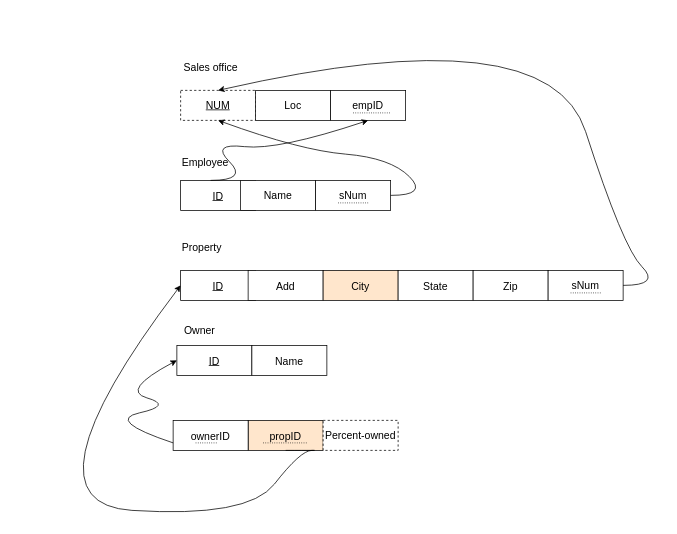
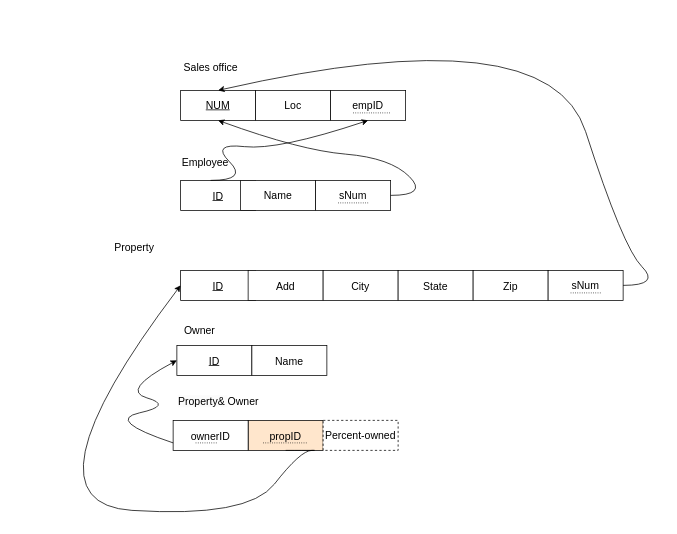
  <mxCell id="0" />
  <mxCell id="1" parent="0" />
  <mxCell id="2" value="&lt;p dir=&quot;RTL&quot; align=&quot;center&quot; class=&quot;MsoNormal&quot;&gt;Sales office&lt;/p&gt;" style="text;html=1;align=center;verticalAlign=middle;resizable=0;points=[];autosize=1;strokeColor=none;fillColor=none;fontSize=14;" parent="1" vertex="1"><mxGeometry x="230" y="60" width="100" height="60" as="geometry" /></mxCell>
- <mxCell id="3" value="&lt;u style=&quot;border-color: var(--border-color); background-color: initial;&quot;&gt;&lt;font style=&quot;font-size: 14px;&quot;&gt;NUM&lt;/font&gt;&lt;/u&gt;" style="whiteSpace=wrap;html=1;align=center;dashed=1;" vertex="1" parent="1"><mxGeometry x="240" y="120" width="100" height="40" as="geometry" /></mxCell>
+ <mxCell id="3" value="&lt;u style=&quot;border-color: var(--border-color); background-color: initial;&quot;&gt;&lt;font style=&quot;font-size: 14px;&quot;&gt;NUM&lt;/font&gt;&lt;/u&gt;" style="whiteSpace=wrap;html=1;align=center;" vertex="1" parent="1"><mxGeometry x="240" y="120" width="100" height="40" as="geometry" /></mxCell>
  <mxCell id="4" value="&lt;p style=&quot;direction: ltr; unicode-bidi: embed;&quot; align=&quot;center&quot; class=&quot;MsoNormal&quot;&gt;Loc&lt;/p&gt;" style="whiteSpace=wrap;html=1;align=center;fontSize=14;" vertex="1" parent="1"><mxGeometry x="340" y="120" width="100" height="40" as="geometry" /></mxCell>
  <mxCell id="5" value="&lt;p style=&quot;text-align:center&quot; dir=&quot;RTL&quot; align=&quot;center&quot; class=&quot;MsoNormal&quot;&gt;&lt;font style=&quot;font-size: 14px;&quot;&gt;Employee&lt;/font&gt;&lt;/p&gt;" style="text;whiteSpace=wrap;html=1;fontSize=18;" vertex="1" parent="1"><mxGeometry x="240" y="180" width="80" height="50" as="geometry" /></mxCell>
  <mxCell id="6" value="&lt;p style=&quot;direction: ltr; unicode-bidi: embed;&quot; align=&quot;center&quot; class=&quot;MsoNormal&quot;&gt;&lt;u&gt;&lt;font style=&quot;font-size: 14px;&quot;&gt;ID&lt;/font&gt;&lt;/u&gt;&lt;/p&gt;" style="whiteSpace=wrap;html=1;align=center;fontSize=18;" vertex="1" parent="1"><mxGeometry x="240" y="240" width="100" height="40" as="geometry" /></mxCell>
  <mxCell id="7" value="&lt;p style=&quot;direction: ltr; unicode-bidi: embed;&quot; align=&quot;center&quot; class=&quot;MsoNormal&quot;&gt;Name&lt;/p&gt;" style="whiteSpace=wrap;html=1;align=center;fontSize=14;" vertex="1" parent="1"><mxGeometry x="320" y="240" width="100" height="40" as="geometry" /></mxCell>
  <mxCell id="8" value="&lt;p style=&quot;direction: ltr; unicode-bidi: embed;&quot; align=&quot;center&quot; class=&quot;MsoNormal&quot;&gt;sNum&lt;/p&gt;" style="whiteSpace=wrap;html=1;align=center;fontSize=14;" vertex="1" parent="1"><mxGeometry x="420" y="240" width="100" height="40" as="geometry" /></mxCell>
- <mxCell id="9" value="&lt;p style=&quot;text-align:center&quot; dir=&quot;RTL&quot; align=&quot;center&quot; class=&quot;MsoNormal&quot;&gt;Property&lt;/p&gt;" style="text;whiteSpace=wrap;html=1;fontSize=14;" vertex="1" parent="1"><mxGeometry x="240" y="300" width="90" height="50" as="geometry" /></mxCell>
+ <mxCell id="9" value="&lt;p style=&quot;text-align:center&quot; dir=&quot;RTL&quot; align=&quot;center&quot; class=&quot;MsoNormal&quot;&gt;Property&lt;/p&gt;" style="text;whiteSpace=wrap;html=1;fontSize=14;" vertex="1" parent="1"><mxGeometry x="150" y="300" width="90" height="50" as="geometry" /></mxCell>
  <mxCell id="10" value="&lt;p style=&quot;direction: ltr; unicode-bidi: embed;&quot; align=&quot;center&quot; class=&quot;MsoNormal&quot;&gt;&lt;u&gt;&lt;font style=&quot;font-size: 14px;&quot;&gt;ID&lt;/font&gt;&lt;/u&gt;&lt;/p&gt;" style="whiteSpace=wrap;html=1;align=center;fontSize=18;" vertex="1" parent="1"><mxGeometry x="240" y="360" width="100" height="40" as="geometry" /></mxCell>
  <mxCell id="11" value="&lt;p style=&quot;direction: ltr; unicode-bidi: embed;&quot; align=&quot;center&quot; class=&quot;MsoNormal&quot;&gt;&lt;font style=&quot;font-size: 14px;&quot;&gt;Add&lt;/font&gt;&lt;/p&gt;" style="whiteSpace=wrap;html=1;align=center;fontSize=18;" vertex="1" parent="1"><mxGeometry x="330" y="360" width="100" height="40" as="geometry" /></mxCell>
  <mxCell id="12" value="&lt;p dir=&quot;RTL&quot; align=&quot;center&quot; class=&quot;MsoNormal&quot;&gt;Owner&lt;/p&gt;" style="text;html=1;align=center;verticalAlign=middle;resizable=0;points=[];autosize=1;strokeColor=none;fillColor=none;fontSize=14;" vertex="1" parent="1"><mxGeometry x="235" y="410" width="60" height="60" as="geometry" /></mxCell>
  <mxCell id="13" value="&lt;p style=&quot;direction: ltr; unicode-bidi: embed;&quot; align=&quot;center&quot; class=&quot;MsoNormal&quot;&gt;&lt;u&gt;&lt;font style=&quot;font-size: 14px;&quot;&gt;ID&lt;/font&gt;&lt;/u&gt;&lt;/p&gt;" style="whiteSpace=wrap;html=1;align=center;fontSize=18;" vertex="1" parent="1"><mxGeometry x="235" y="460" width="100" height="40" as="geometry" /></mxCell>
  <mxCell id="14" value="&lt;p style=&quot;direction: ltr; unicode-bidi: embed;&quot; align=&quot;center&quot; class=&quot;MsoNormal&quot;&gt;&lt;font style=&quot;font-size: 14px;&quot;&gt;Name&lt;/font&gt;&lt;/p&gt;" style="whiteSpace=wrap;html=1;align=center;fontSize=18;" vertex="1" parent="1"><mxGeometry x="335" y="460" width="100" height="40" as="geometry" /></mxCell>
- <mxCell id="15" value="&lt;p style=&quot;direction: ltr; unicode-bidi: embed;&quot; align=&quot;center&quot; class=&quot;MsoNormal&quot;&gt;&lt;font style=&quot;font-size: 14px;&quot;&gt;City&lt;/font&gt;&lt;/p&gt;" style="whiteSpace=wrap;html=1;align=center;fontSize=18;fillColor=#ffe6cc;" vertex="1" parent="1"><mxGeometry x="430" y="360" width="100" height="40" as="geometry" /></mxCell>
+ <mxCell id="15" value="&lt;p style=&quot;direction: ltr; unicode-bidi: embed;&quot; align=&quot;center&quot; class=&quot;MsoNormal&quot;&gt;&lt;font style=&quot;font-size: 14px;&quot;&gt;City&lt;/font&gt;&lt;/p&gt;" style="whiteSpace=wrap;html=1;align=center;fontSize=18;" vertex="1" parent="1"><mxGeometry x="430" y="360" width="100" height="40" as="geometry" /></mxCell>
  <mxCell id="16" value="&lt;p align=&quot;center&quot; class=&quot;MsoNormal&quot;&gt;&lt;br&gt;&lt;/p&gt;" style="text;whiteSpace=wrap;html=1;fontSize=14;" vertex="1" parent="1"><mxGeometry x="560" y="380" width="60" height="70" as="geometry" /></mxCell>
  <mxCell id="17" value="&lt;p style=&quot;direction: ltr; unicode-bidi: embed;&quot; align=&quot;center&quot; class=&quot;MsoNormal&quot;&gt;&lt;font style=&quot;font-size: 14px;&quot;&gt;State&lt;/font&gt;&lt;br&gt;&lt;/p&gt;" style="whiteSpace=wrap;html=1;align=center;fontSize=18;" vertex="1" parent="1"><mxGeometry x="530" y="360" width="100" height="40" as="geometry" /></mxCell>
  <mxCell id="18" value="&lt;p align=&quot;center&quot; class=&quot;MsoNormal&quot;&gt;&lt;br&gt;&lt;/p&gt;" style="text;whiteSpace=wrap;html=1;fontSize=14;" vertex="1" parent="1"><mxGeometry x="700" y="410" width="50" height="70" as="geometry" /></mxCell>
  <mxCell id="19" value="&lt;p style=&quot;direction: ltr; unicode-bidi: embed;&quot; align=&quot;center&quot; class=&quot;MsoNormal&quot;&gt;&lt;font style=&quot;font-size: 14px;&quot;&gt;Zip&lt;/font&gt;&lt;br&gt;&lt;/p&gt;" style="whiteSpace=wrap;html=1;align=center;fontSize=18;" vertex="1" parent="1"><mxGeometry x="630" y="360" width="100" height="40" as="geometry" /></mxCell>
  <mxCell id="20" value="" style="endArrow=none;html=1;rounded=0;dashed=1;dashPattern=1 2;fontSize=14;" edge="1" parent="1"><mxGeometry relative="1" as="geometry"><mxPoint x="450" y="270" as="sourcePoint" /><mxPoint x="490" y="270" as="targetPoint" /></mxGeometry></mxCell>
  <mxCell id="21" value="" style="curved=1;endArrow=classic;html=1;rounded=0;fontSize=14;entryX=0.5;entryY=1;entryDx=0;entryDy=0;" edge="1" parent="1" target="3"><mxGeometry width="50" height="50" relative="1" as="geometry"><mxPoint x="520" y="260" as="sourcePoint" /><mxPoint x="570" y="210" as="targetPoint" /><Array as="points"><mxPoint x="570" y="260" /><mxPoint x="520" y="210" /><mxPoint x="400" y="200" /></Array></mxGeometry></mxCell>
  <mxCell id="22" value="&lt;p style=&quot;direction: ltr; unicode-bidi: embed;&quot; align=&quot;center&quot; class=&quot;MsoNormal&quot;&gt;empID&lt;/p&gt;" style="whiteSpace=wrap;html=1;align=center;fontSize=14;" vertex="1" parent="1"><mxGeometry x="440" y="120" width="100" height="40" as="geometry" /></mxCell>
  <mxCell id="23" value="" style="endArrow=none;html=1;rounded=0;dashed=1;dashPattern=1 2;fontSize=14;" edge="1" parent="1"><mxGeometry relative="1" as="geometry"><mxPoint x="470" y="150" as="sourcePoint" /><mxPoint x="520" y="150" as="targetPoint" /></mxGeometry></mxCell>
  <mxCell id="24" value="" style="curved=1;endArrow=classic;html=1;rounded=0;fontSize=14;entryX=0.5;entryY=1;entryDx=0;entryDy=0;" edge="1" parent="1" target="22"><mxGeometry width="50" height="50" relative="1" as="geometry"><mxPoint x="280" y="240" as="sourcePoint" /><mxPoint x="330" y="190" as="targetPoint" /><Array as="points"><mxPoint x="330" y="240" /><mxPoint x="280" y="190" /><mxPoint x="370" y="200" /></Array></mxGeometry></mxCell>
  <mxCell id="25" value="&lt;p style=&quot;direction: ltr; unicode-bidi: embed;&quot; align=&quot;center&quot; class=&quot;MsoNormal&quot;&gt;sNum&lt;/p&gt;" style="whiteSpace=wrap;html=1;align=center;fontSize=14;" vertex="1" parent="1"><mxGeometry x="730" y="360" width="100" height="40" as="geometry" /></mxCell>
  <mxCell id="26" value="" style="endArrow=none;html=1;rounded=0;dashed=1;dashPattern=1 2;fontSize=14;" edge="1" parent="1"><mxGeometry relative="1" as="geometry"><mxPoint x="760" y="390" as="sourcePoint" /><mxPoint x="800" y="390" as="targetPoint" /></mxGeometry></mxCell>
  <mxCell id="27" value="" style="curved=1;endArrow=classic;html=1;rounded=0;fontSize=14;entryX=0.5;entryY=0;entryDx=0;entryDy=0;" edge="1" parent="1" target="3"><mxGeometry width="50" height="50" relative="1" as="geometry"><mxPoint x="830" y="380" as="sourcePoint" /><mxPoint x="880" y="330" as="targetPoint" /><Array as="points"><mxPoint x="880" y="380" /><mxPoint x="830" y="330" /><mxPoint x="730" y="20" /></Array></mxGeometry></mxCell>
  <mxCell id="28" value="&lt;p style=&quot;direction: ltr; unicode-bidi: embed;&quot; align=&quot;center&quot; class=&quot;MsoNormal&quot;&gt;&lt;font style=&quot;font-size: 14px;&quot;&gt;propID&lt;/font&gt;&lt;/p&gt;" style="whiteSpace=wrap;html=1;align=center;fontSize=18;fillColor=#ffe6cc;" vertex="1" parent="1"><mxGeometry x="330" y="560" width="100" height="40" as="geometry" /></mxCell>
+ <mxCell id="29" value="&lt;span style=&quot;color: rgb(0, 0, 0); font-family: Helvetica; font-size: 14px; font-style: normal; font-variant-ligatures: normal; font-variant-caps: normal; font-weight: 400; letter-spacing: normal; orphans: 2; text-align: center; text-indent: 0px; text-transform: none; widows: 2; word-spacing: 0px; -webkit-text-stroke-width: 0px; background-color: rgb(251, 251, 251); text-decoration-thickness: initial; text-decoration-style: initial; text-decoration-color: initial; float: none; display: inline !important;&quot;&gt;Property&amp;amp;&amp;nbsp;&lt;/span&gt;Owner" style="text;whiteSpace=wrap;html=1;fontSize=14;" vertex="1" parent="1"><mxGeometry x="235" y="520" width="90" height="40" as="geometry" /></mxCell>
  <mxCell id="30" value="" style="endArrow=none;html=1;rounded=0;dashed=1;dashPattern=1 2;fontSize=14;" edge="1" parent="1"><mxGeometry relative="1" as="geometry"><mxPoint x="350" y="590" as="sourcePoint" /><mxPoint x="410" y="590" as="targetPoint" /></mxGeometry></mxCell>
  <mxCell id="31" value="&lt;p style=&quot;direction: ltr; unicode-bidi: embed;&quot; align=&quot;center&quot; class=&quot;MsoNormal&quot;&gt;&lt;font style=&quot;font-size: 14px;&quot;&gt;ownerID&lt;/font&gt;&lt;/p&gt;" style="whiteSpace=wrap;html=1;align=center;fontSize=18;" vertex="1" parent="1"><mxGeometry x="230" y="560" width="100" height="40" as="geometry" /></mxCell>
  <mxCell id="32" value="" style="endArrow=none;html=1;rounded=0;dashed=1;dashPattern=1 2;fontSize=14;" edge="1" parent="1"><mxGeometry relative="1" as="geometry"><mxPoint x="260" y="590" as="sourcePoint" /><mxPoint x="290" y="590" as="targetPoint" /></mxGeometry></mxCell>
  <mxCell id="33" value="" style="resizable=0;html=1;align=right;verticalAlign=bottom;fontSize=14;" connectable="0" vertex="1" parent="32"><mxGeometry x="1" relative="1" as="geometry" /></mxCell>
  <mxCell id="34" value="&lt;p style=&quot;direction: ltr; unicode-bidi: embed;&quot; align=&quot;center&quot; class=&quot;MsoNormal&quot;&gt;Percent-owned&lt;/p&gt;" style="whiteSpace=wrap;html=1;align=center;fontSize=14;dashed=1;" vertex="1" parent="1"><mxGeometry x="430" y="560" width="100" height="40" as="geometry" /></mxCell>
  <mxCell id="35" value="" style="curved=1;endArrow=classic;html=1;rounded=0;fontSize=14;entryX=0;entryY=0.5;entryDx=0;entryDy=0;" edge="1" parent="1" target="13"><mxGeometry width="50" height="50" relative="1" as="geometry"><mxPoint x="230" y="590" as="sourcePoint" /><mxPoint x="230" y="490" as="targetPoint" /><Array as="points"><mxPoint x="140" y="560" /><mxPoint x="230" y="540" /><mxPoint x="160" y="520" /></Array></mxGeometry></mxCell>
  <mxCell id="36" value="" style="curved=1;endArrow=classic;html=1;rounded=0;fontSize=14;entryX=0;entryY=0.5;entryDx=0;entryDy=0;" edge="1" parent="1" target="10"><mxGeometry width="50" height="50" relative="1" as="geometry"><mxPoint x="380" y="600" as="sourcePoint" /><mxPoint x="430" y="550" as="targetPoint" /><Array as="points"><mxPoint x="430" y="600" /><mxPoint x="400" y="600" /><mxPoint x="330" y="690" /><mxPoint x="20" y="670" /></Array></mxGeometry></mxCell>
